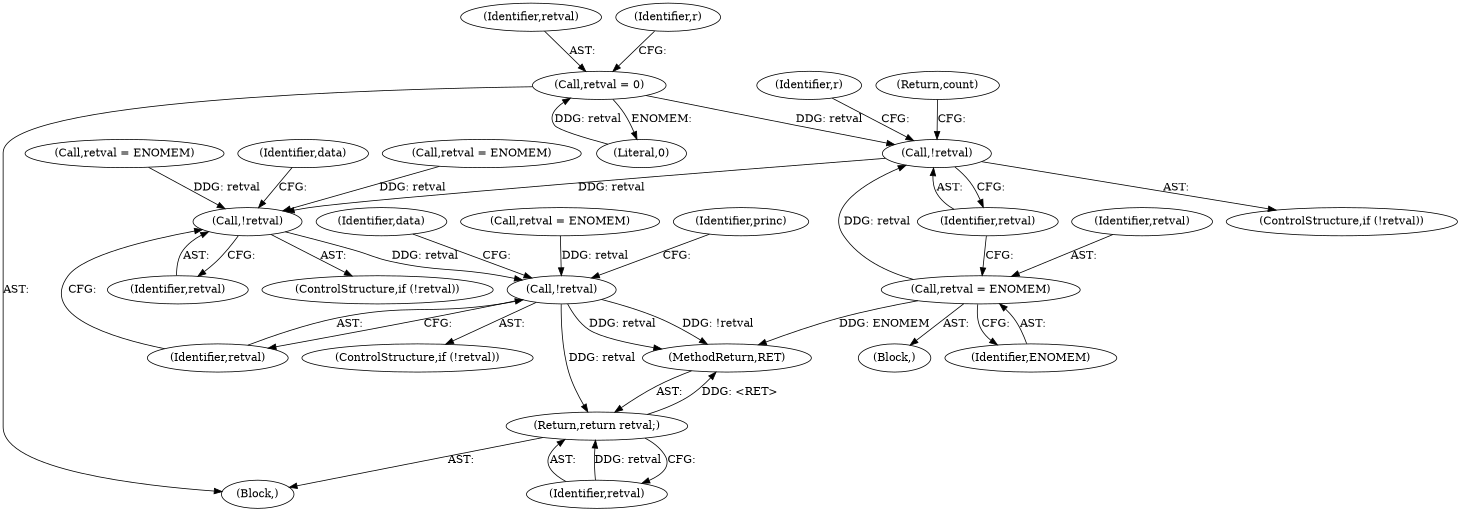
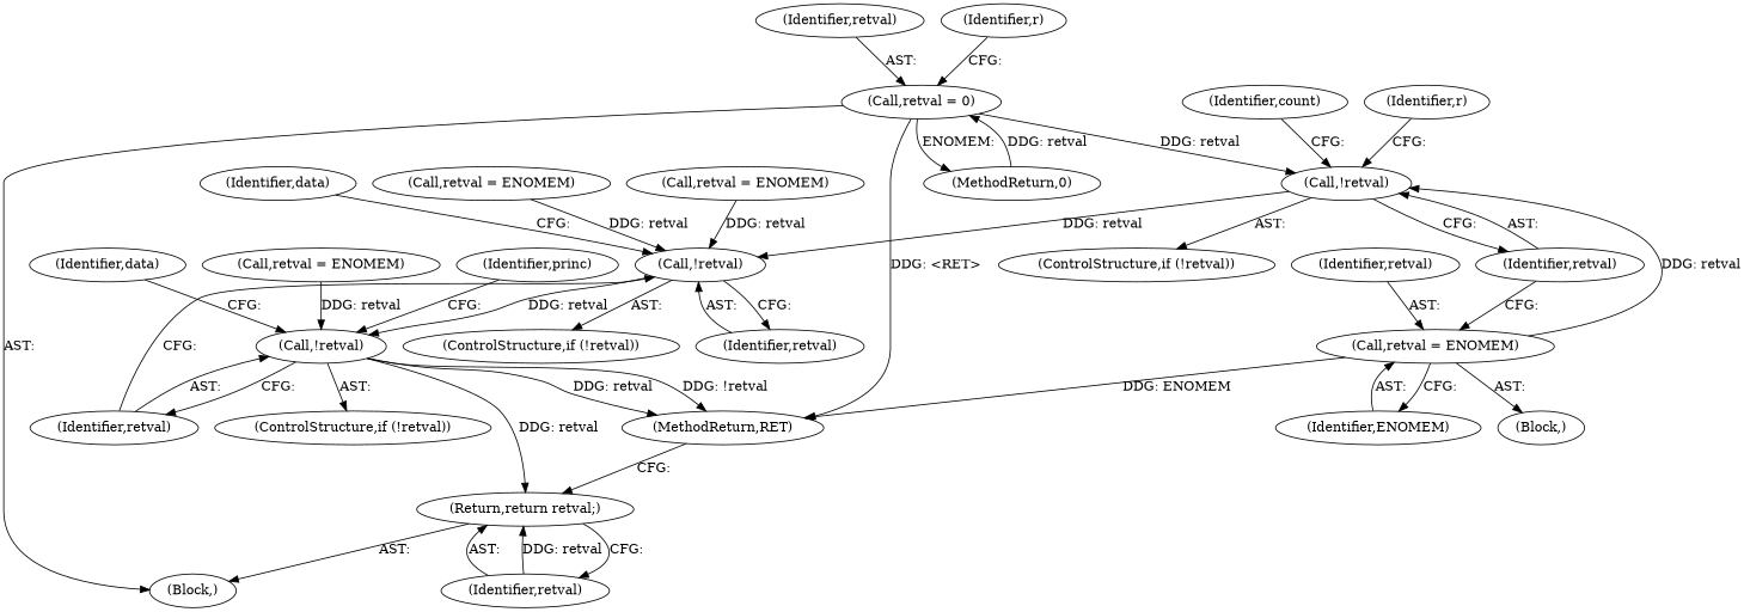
  digraph {
    n1 [label="(Call,!retval)"]
    n2 [label="(Call,!retval)"]
    n3 [label="(Identifier,retval)"]
    n4 [label="(ControlStructure,if (!retval))"]
    n5 [label="(Call,!retval)"]
    n6 [label="(ControlStructure,if (!retval))"]
    n7 [label="(Identifier,retval)"]
    n8 [label="(Call,retval = ENOMEM)"]
    n9 [label="(Call,retval = 0)"]
    n10 [label="(Block,)"]
-   n11 [label="(Literal,0)"]
+   n11 [label="(MethodReturn,0)"]
    n12 [label="(Block,)"]
    n13 [label="(Identifier,ENOMEM)"]
    n14 [label="(MethodReturn,RET)"]
    n15 [label="(Return,return retval;)"]
    n16 [label="(Identifier,retval)"]
    n17 [label="(ControlStructure,if (!retval))"]
    n18 [label="(Identifier,retval)"]
    n19 [label="(Identifier,retval)"]
    n20 [label="(Identifier,data)"]
    n21 [label="(Identifier,data)"]
    n22 [label="(Call,retval = ENOMEM)"]
    n23 [label="(Call,retval = ENOMEM)"]
    n24 [label="(Identifier,r)"]
    n25 [label="(Call,retval = ENOMEM)"]
-   n26 [label="(Return,count)"]
+   n26 [label="(Identifier,count)"]
    n27 [label="(Identifier,r)"]
    n28 [label="(Identifier,retval)"]
    n29 [label="(Identifier,princ)"]
    n1 -> n2 [label="DDG: retval"]
    n1 -> n3 [label="CFG: "]
    n1 -> n4 [label="AST: "]
    n2 -> n5 [label="DDG: retval"]
    n2 -> n6 [label="AST: "]
    n2 -> n7 [label="CFG: "]
    n3 -> n1 [label="AST: "]
    n3 -> n8 [label="CFG: "]
    n5 -> n14 [label="DDG: !retval"]
    n5 -> n14 [label="DDG: retval"]
    n5 -> n15 [label="DDG: retval"]
    n5 -> n16 [label="CFG: "]
    n5 -> n17 [label="AST: "]
    n7 -> n2 [label="AST: "]
    n8 -> n1 [label="DDG: retval"]
    n8 -> n12 [label="AST: "]
    n8 -> n13 [label="CFG: "]
    n8 -> n14 [label="DDG: ENOMEM"]
    n9 -> n1 [label="DDG: retval"]
    n9 -> n10 [label="AST: "]
    n9 -> n11 [label="ENOMEM: "]
    n11 -> n9 [label="DDG: retval"]
    n13 -> n8 [label="AST: "]
-   n14 -> n15 [label="AST: "]
+   n14 -> n15 [label="CFG: "]
    n15 -> n10 [label="AST: "]
-   n15 -> n14 [label="DDG: <RET>"]
+   n9 -> n14 [label="DDG: <RET>"]
    n15 -> n18 [label="CFG: "]
    n16 -> n2 [label="CFG: "]
    n16 -> n5 [label="AST: "]
    n18 -> n15 [label="AST: "]
    n18 -> n15 [label="DDG: retval"]
    n19 -> n9 [label="AST: "]
    n20 -> n5 [label="CFG: "]
    n21 -> n2 [label="CFG: "]
    n22 -> n2 [label="DDG: retval"]
    n23 -> n5 [label="DDG: retval"]
    n24 -> n1 [label="CFG: "]
    n25 -> n2 [label="DDG: retval"]
    n26 -> n1 [label="CFG: "]
    n27 -> n9 [label="CFG: "]
    n28 -> n8 [label="AST: "]
    n29 -> n5 [label="CFG: "]
  }
